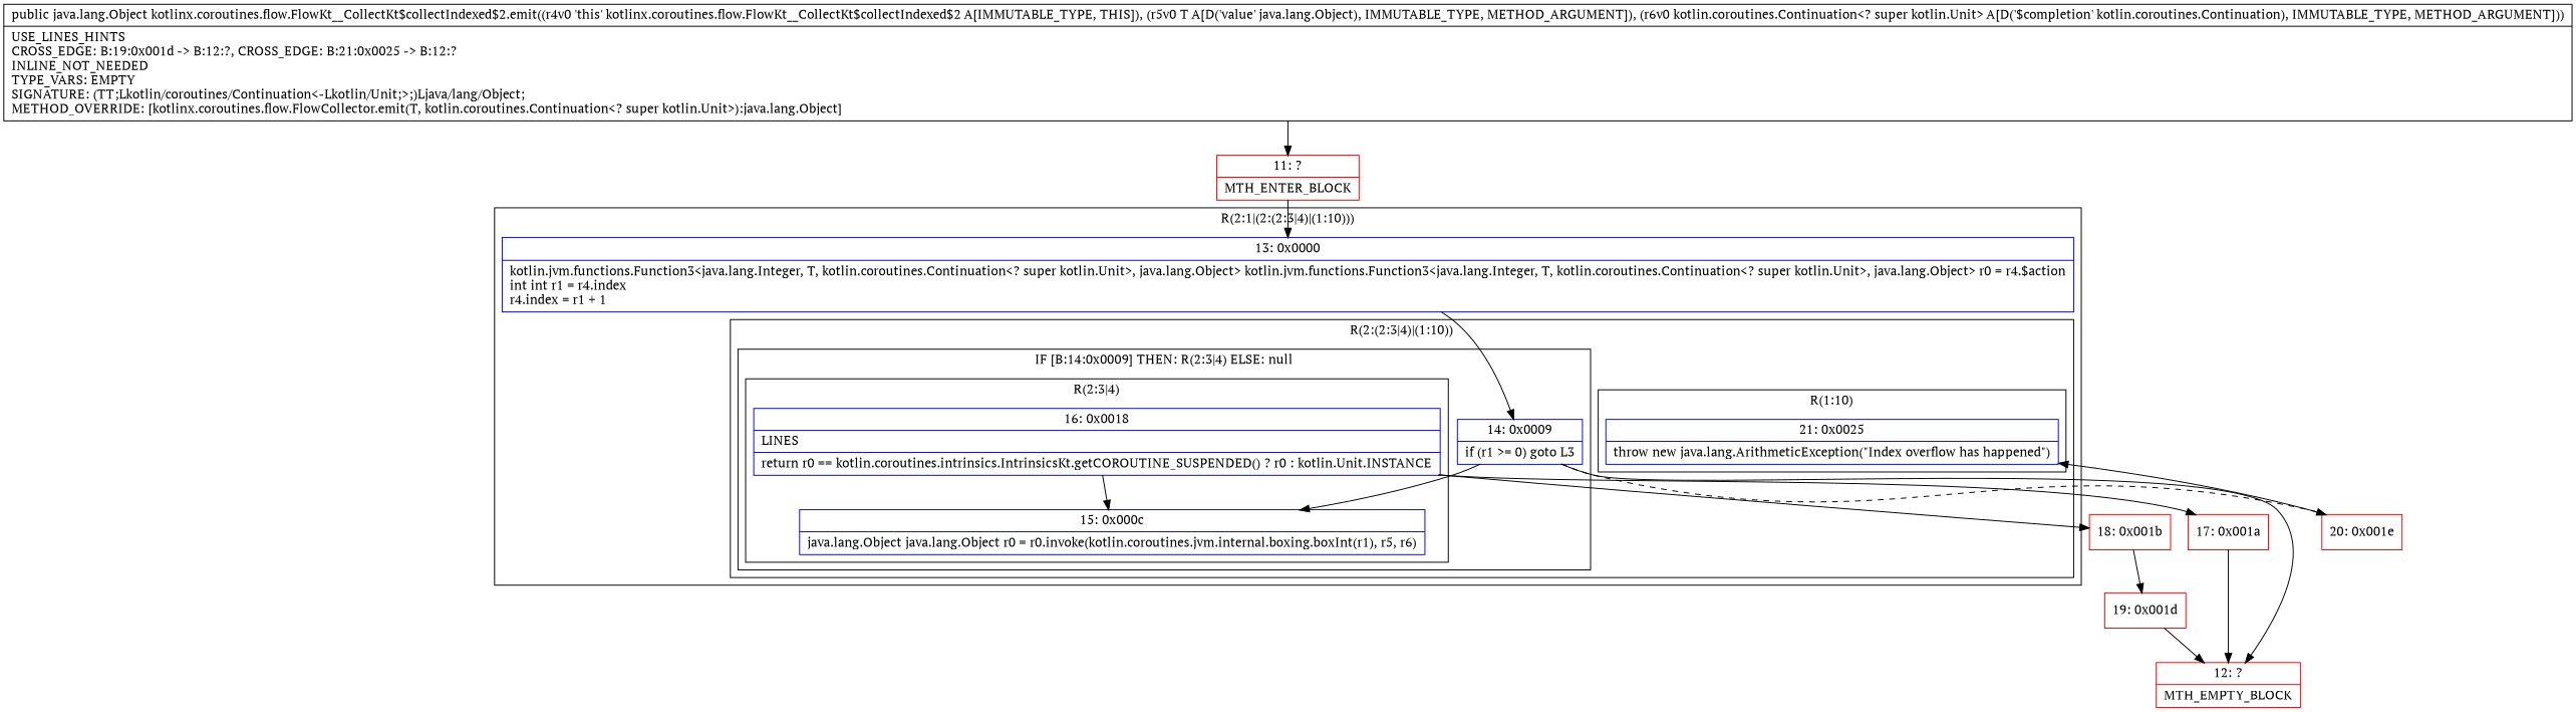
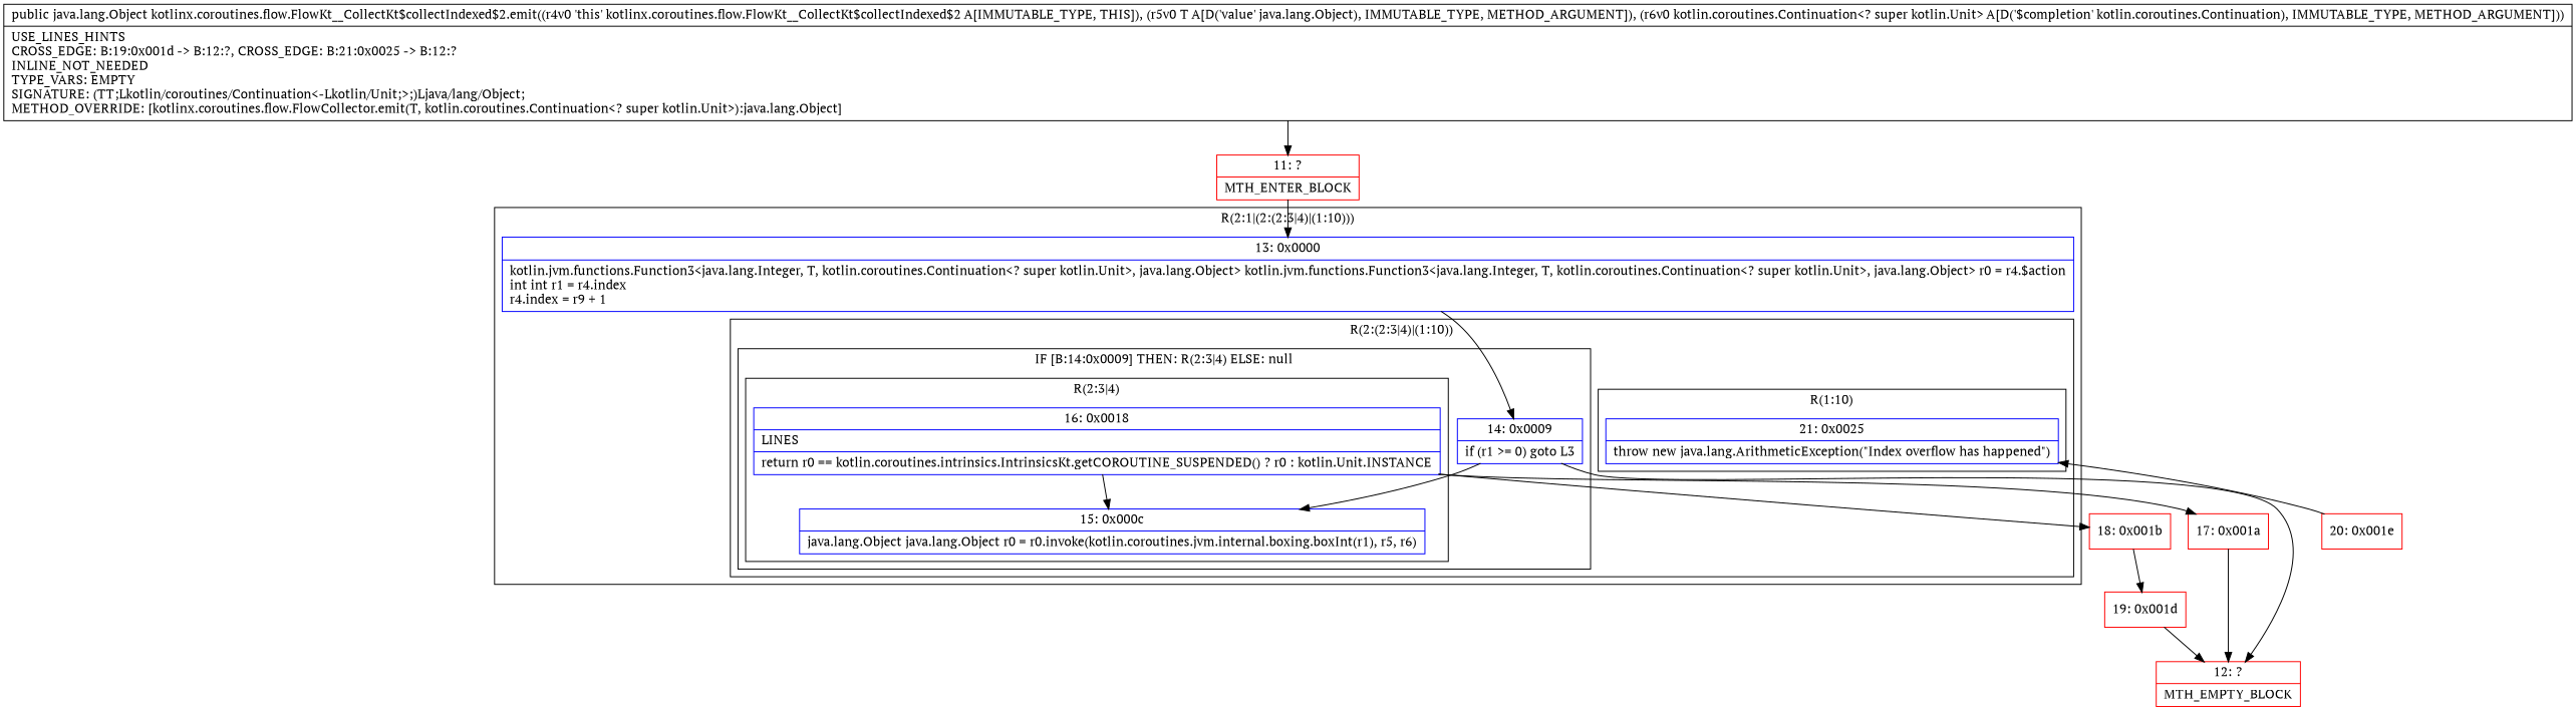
  digraph {
    fontname="PT Serif"
    node [color=red fontname="PT Serif" shape=record]
    edge [fontname="PT Serif"]
    n1 [color=blue label="{15\:\ 0x000c|java.lang.Object java.lang.Object r0 = r0.invoke(kotlin.coroutines.jvm.internal.boxing.boxInt(r1), r5, r6)\l}"]
    n2 [color=blue label="{16\:\ 0x0018|LINES\l|return r0 == kotlin.coroutines.intrinsics.IntrinsicsKt.getCOROUTINE_SUSPENDED() ? r0 : kotlin.Unit.INSTANCE\l}"]
    n3 [color=blue label="{14\:\ 0x0009|if (r1 \>= 0) goto L3\l}"]
    n4 [color=blue label="{21\:\ 0x0025|throw new java.lang.ArithmeticException(\"Index overflow has happened\")\l}"]
-   n5 [color=blue label="{13\:\ 0x0000|kotlin.jvm.functions.Function3\<java.lang.Integer, T, kotlin.coroutines.Continuation\<? super kotlin.Unit\>, java.lang.Object\> kotlin.jvm.functions.Function3\<java.lang.Integer, T, kotlin.coroutines.Continuation\<? super kotlin.Unit\>, java.lang.Object\> r0 = r4.$action\lint int r1 = r4.index\lr4.index = r1 + 1\l}"]
+   n5 [color=blue label="{13\:\ 0x0000|kotlin.jvm.functions.Function3\<java.lang.Integer, T, kotlin.coroutines.Continuation\<? super kotlin.Unit\>, java.lang.Object\> kotlin.jvm.functions.Function3\<java.lang.Integer, T, kotlin.coroutines.Continuation\<? super kotlin.Unit\>, java.lang.Object\> r0 = r4.$action\lint int r1 = r4.index\lr4.index = r9 + 1\l}"]
    n6 [label="{17\:\ 0x001a}"]
    n7 [label="{18\:\ 0x001b}"]
    n8 [label="{20\:\ 0x001e}"]
    n9 [label="{12\:\ ?|MTH_EMPTY_BLOCK\l}"]
    n10 [label="{19\:\ 0x001d}"]
    n11 [label="{11\:\ ?|MTH_ENTER_BLOCK\l}"]
    n12 [label="{public java.lang.Object kotlinx.coroutines.flow.FlowKt__CollectKt$collectIndexed$2.emit((r4v0 'this' kotlinx.coroutines.flow.FlowKt__CollectKt$collectIndexed$2 A[IMMUTABLE_TYPE, THIS]), (r5v0 T A[D('value' java.lang.Object), IMMUTABLE_TYPE, METHOD_ARGUMENT]), (r6v0 kotlin.coroutines.Continuation\<? super kotlin.Unit\> A[D('$completion' kotlin.coroutines.Continuation), IMMUTABLE_TYPE, METHOD_ARGUMENT]))  | USE_LINES_HINTS\lCROSS_EDGE: B:19:0x001d \-\> B:12:?, CROSS_EDGE: B:21:0x0025 \-\> B:12:?\lINLINE_NOT_NEEDED\lTYPE_VARS: EMPTY\lSIGNATURE: (TT;Lkotlin\/coroutines\/Continuation\<\-Lkotlin\/Unit;\>;)Ljava\/lang\/Object;\lMETHOD_OVERRIDE: [kotlinx.coroutines.flow.FlowCollector.emit(T, kotlin.coroutines.Continuation\<? super kotlin.Unit\>):java.lang.Object]\l}" color=""]
    subgraph cluster_1 {
      label="R(2:1|(2:(2:3|4)|(1:10)))"
      n5
      subgraph cluster_2 {
        label="R(2:(2:3|4)|(1:10))"
        subgraph cluster_3 {
          label="IF [B:14:0x0009] THEN: R(2:3|4) ELSE: null"
          n3
          subgraph cluster_4 {
            label="R(2:3|4)"
            n1
            n2
          }
        }
        subgraph cluster_5 {
          label="R(1:10)"
          n4
        }
      }
    }
    n2 -> n1
    n2 -> n6
    n2 -> n7
    n3 -> n1
-   n3 -> n8 [style=dashed]
    n3 -> n9
    n5 -> n3
    n6 -> n9
    n7 -> n10
    n8 -> n4
    n10 -> n9
    n11 -> n5
    n12 -> n11
  }
